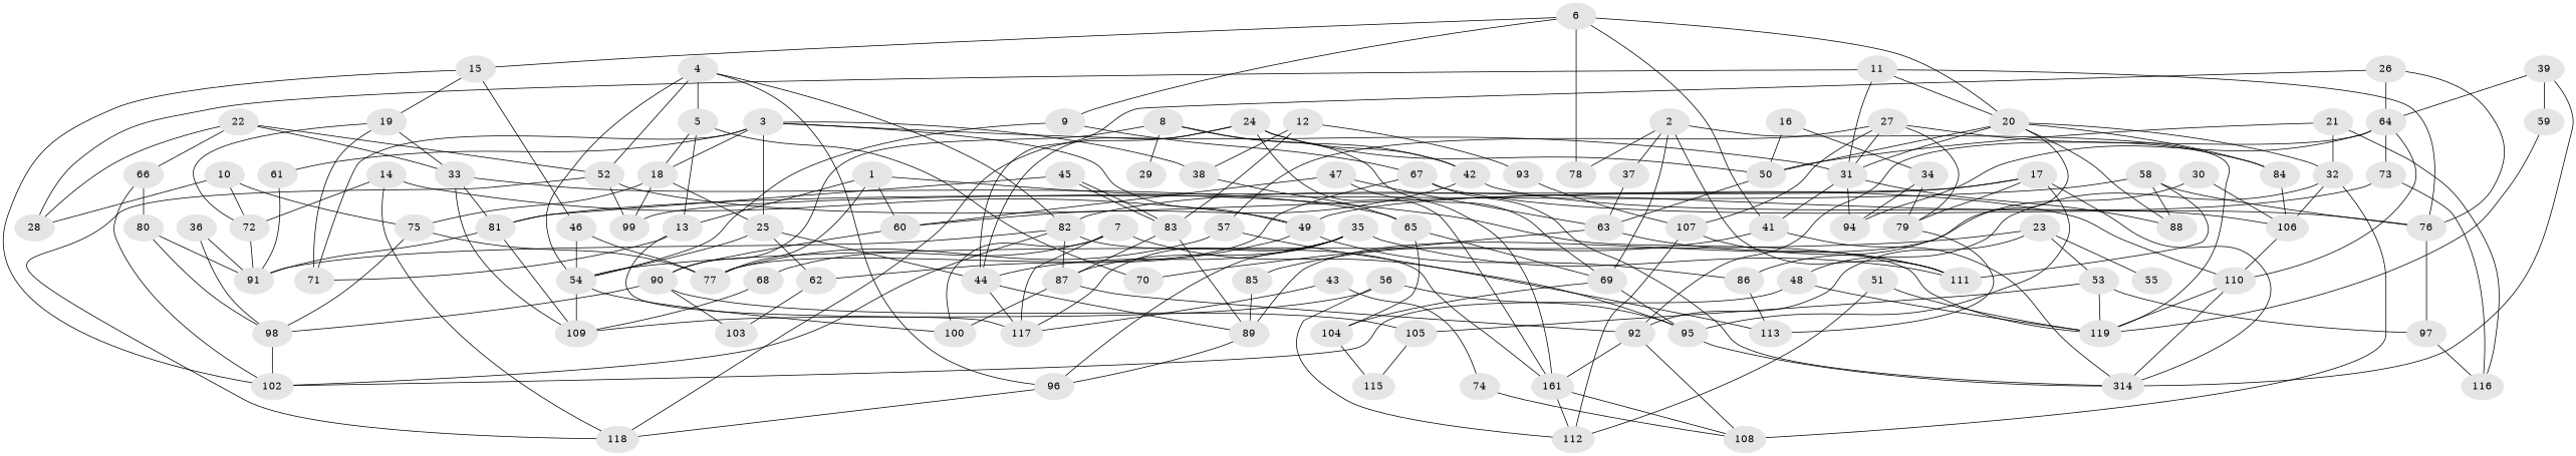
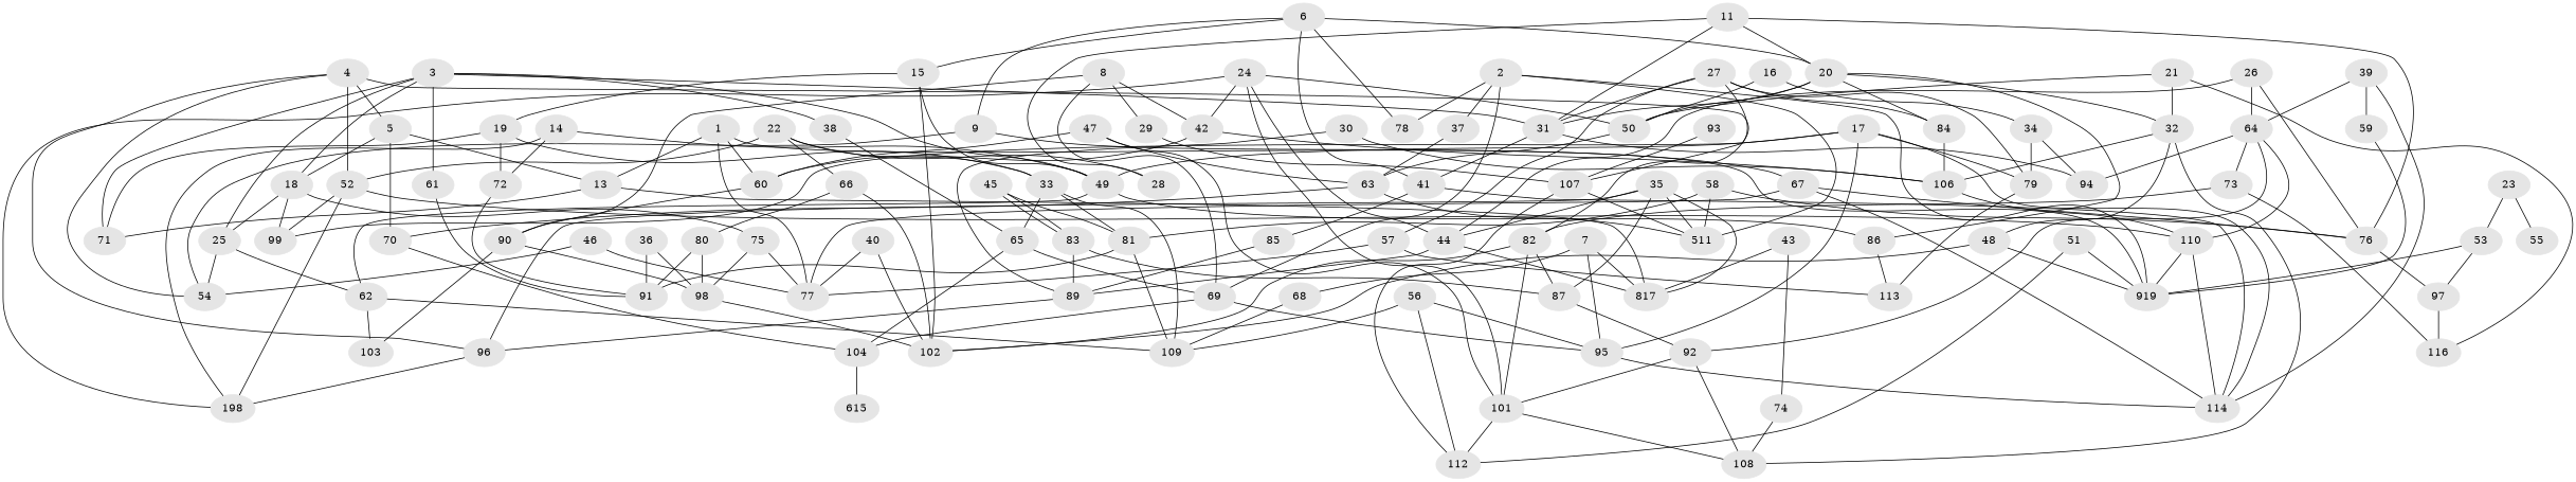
  graph {
    node [color=gray90 style=filled]
    1
    13
    60
    77
-   119
+   119 [label=919]
    71
-   117
+   117 [label=817]
    90
    2
    37
    69
    78
-   111
+   111 [label=511]
    63
    95
    104
    3
    18
    25
    31
    38
    49
    61
    75
    99
    54
    44
    62
    41
-   88
    94
    65
    86
    91
    4
    5
    52
    82
    96
    70
-   118
+   118 [label=198]
    110
-   100
    109
    102
-   101 [label=161]
+   101
    87
    6
    9
    15
    20
    67
    19
    50
    32
    84
-   114 [label=314]
+   114
    85
    7
    68
    8
    29
    42
    107
    106
    98
-   105
    103
    76
-   10
    28
    72
    11
    97
-   12
    83
    93
    89
    14
    33
    16
    34
    79
    17
    113
    81
    48
    108
    21
    116
    22
    66
    80
    23
    53
    55
    92
    24
    112
    26
    64
    73
    27
    57
    30
    35
    36
    39
    59
+   40
    43
    74
    56
    45
    46
    47
    51
-   115
+   115 [label=615]
    58
    1 -- 13
    1 -- 60
    1 -- 77
    1 -- 119
    13 -- 71
    13 -- 117
    60 -- 90
    90 -- 98
-   90 -- 105
    90 -- 103
    2 -- 119
    2 -- 37
    2 -- 69
    2 -- 78
    2 -- 111
    37 -- 63
    69 -- 95
    69 -- 104
    63 -- 111
    63 -- 70
    95 -- 114
    104 -- 115
    3 -- 71
    3 -- 18
    3 -- 25
    3 -- 31
    3 -- 38
    3 -- 49
    3 -- 61
    18 -- 25
    18 -- 75
    18 -- 99
    25 -- 54
-   25 -- 44
    25 -- 62
    31 -- 41
-   31 -- 88
    31 -- 94
    38 -- 65
    49 -- 62
    49 -- 86
    61 -- 91
    75 -- 77
    75 -- 98
-   54 -- 100
-   54 -- 109
+   62 -- 109
    44 -- 117
    44 -- 89
    62 -- 103
    41 -- 114
    41 -- 85
    65 -- 69
    65 -- 104
    86 -- 113
    4 -- 54
    4 -- 5
    4 -- 52
    4 -- 82
    4 -- 96
    5 -- 13
    5 -- 18
    5 -- 70
    52 -- 99
    52 -- 118
    52 -- 110
-   82 -- 91
    82 -- 102
    82 -- 101
    82 -- 87
    96 -- 118
+   70 -- 104
    110 -- 119
    110 -- 114
    101 -- 108
    101 -- 112
-   87 -- 100
    87 -- 92
    6 -- 78
    6 -- 41
    6 -- 9
    6 -- 15
    6 -- 20
    9 -- 54
    9 -- 67
-   15 -- 46
+   15 -- 49
    15 -- 102
    15 -- 19
    20 -- 31
-   20 -- 88
    20 -- 86
    20 -- 50
    20 -- 32
    20 -- 84
    67 -- 77
    67 -- 114
    67 -- 76
    19 -- 71
    19 -- 72
    19 -- 33
    50 -- 63
    32 -- 106
    32 -- 48
    32 -- 108
    84 -- 106
    85 -- 89
    7 -- 117
    7 -- 95
-   7 -- 100
    7 -- 68
    68 -- 109
    8 -- 90
    8 -- 69
    8 -- 29
    8 -- 42
+   29 -- 107
    42 -- 60
    42 -- 106
    107 -- 111
    107 -- 112
    106 -- 110
    98 -- 102
-   105 -- 115
    76 -- 97
-   10 -- 75
-   10 -- 28
-   10 -- 72
    72 -- 91
    11 -- 31
    11 -- 20
    11 -- 76
    11 -- 28
    97 -- 116
-   12 -- 38
-   12 -- 83
-   12 -- 93
    83 -- 87
    83 -- 89
    93 -- 107
    89 -- 96
    14 -- 49
    14 -- 118
    14 -- 72
    33 -- 65
    33 -- 109
    33 -- 81
    16 -- 50
    16 -- 34
    34 -- 94
    34 -- 79
    79 -- 113
    17 -- 95
    17 -- 49
    17 -- 99
    17 -- 114
    17 -- 79
    81 -- 91
    81 -- 109
    48 -- 119
    48 -- 102
    21 -- 50
    21 -- 32
    21 -- 116
    22 -- 52
    22 -- 28
    22 -- 33
    22 -- 66
    66 -- 102
    66 -- 80
    80 -- 91
    80 -- 98
-   23 -- 54
    23 -- 53
    23 -- 55
-   23 -- 92
    53 -- 119
-   53 -- 105
    53 -- 97
    92 -- 101
    92 -- 108
    24 -- 44
    24 -- 118
    24 -- 101
    24 -- 50
    24 -- 42
    26 -- 44
    26 -- 76
    26 -- 64
    64 -- 94
    64 -- 110
    64 -- 92
    64 -- 73
    73 -- 82
    73 -- 116
    27 -- 31
    27 -- 84
    27 -- 107
    27 -- 79
    27 -- 57
    57 -- 77
    57 -- 113
    30 -- 106
    30 -- 89
    35 -- 117
    35 -- 111
    35 -- 44
    35 -- 96
    35 -- 87
    36 -- 91
    36 -- 98
    39 -- 114
    39 -- 64
    39 -- 59
    59 -- 119
+   40 -- 77
+   40 -- 102
    43 -- 117
    43 -- 74
    74 -- 108
    56 -- 95
    56 -- 109
    56 -- 112
    45 -- 83
    45 -- 83
    45 -- 81
    46 -- 77
    46 -- 54
    47 -- 60
    47 -- 63
    47 -- 101
    51 -- 119
    51 -- 112
    58 -- 111
-   58 -- 88
    58 -- 76
    58 -- 81
  }
